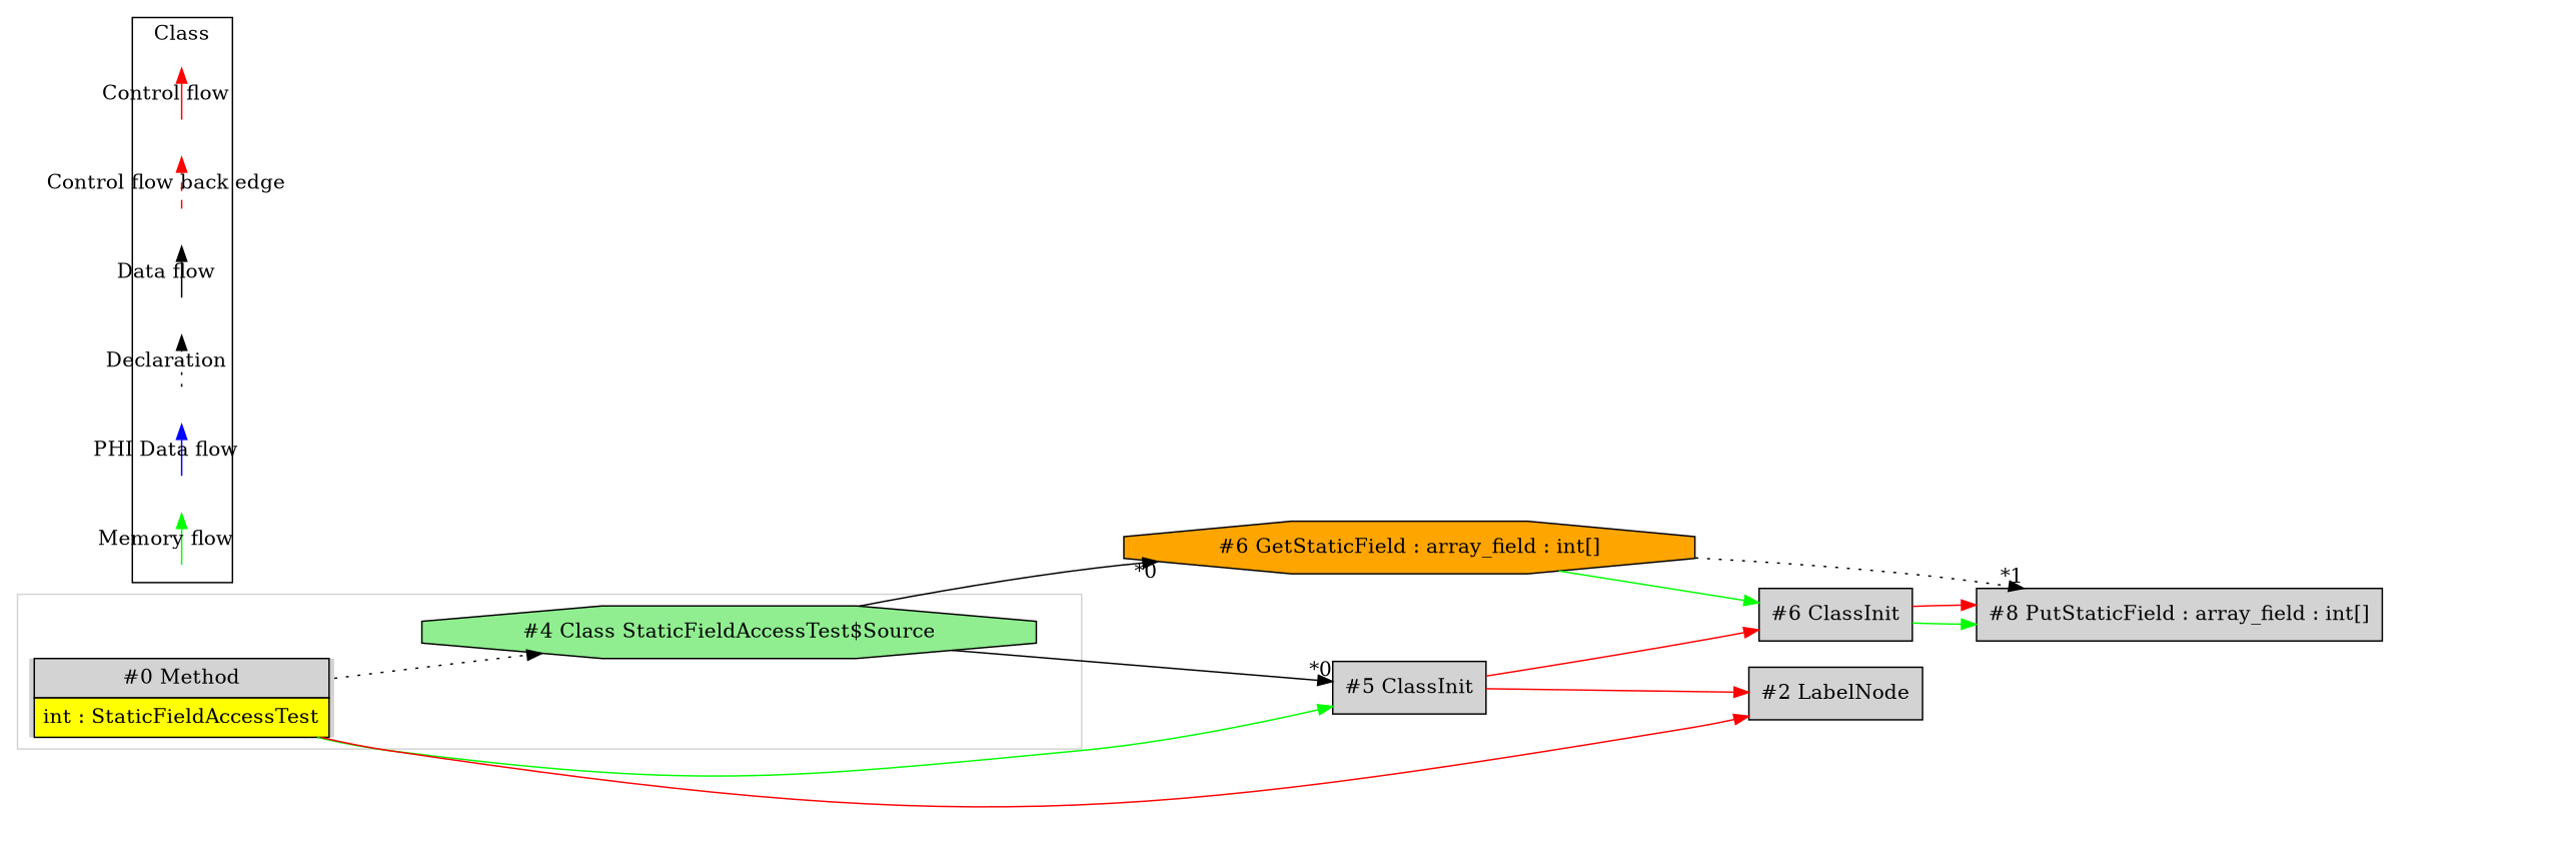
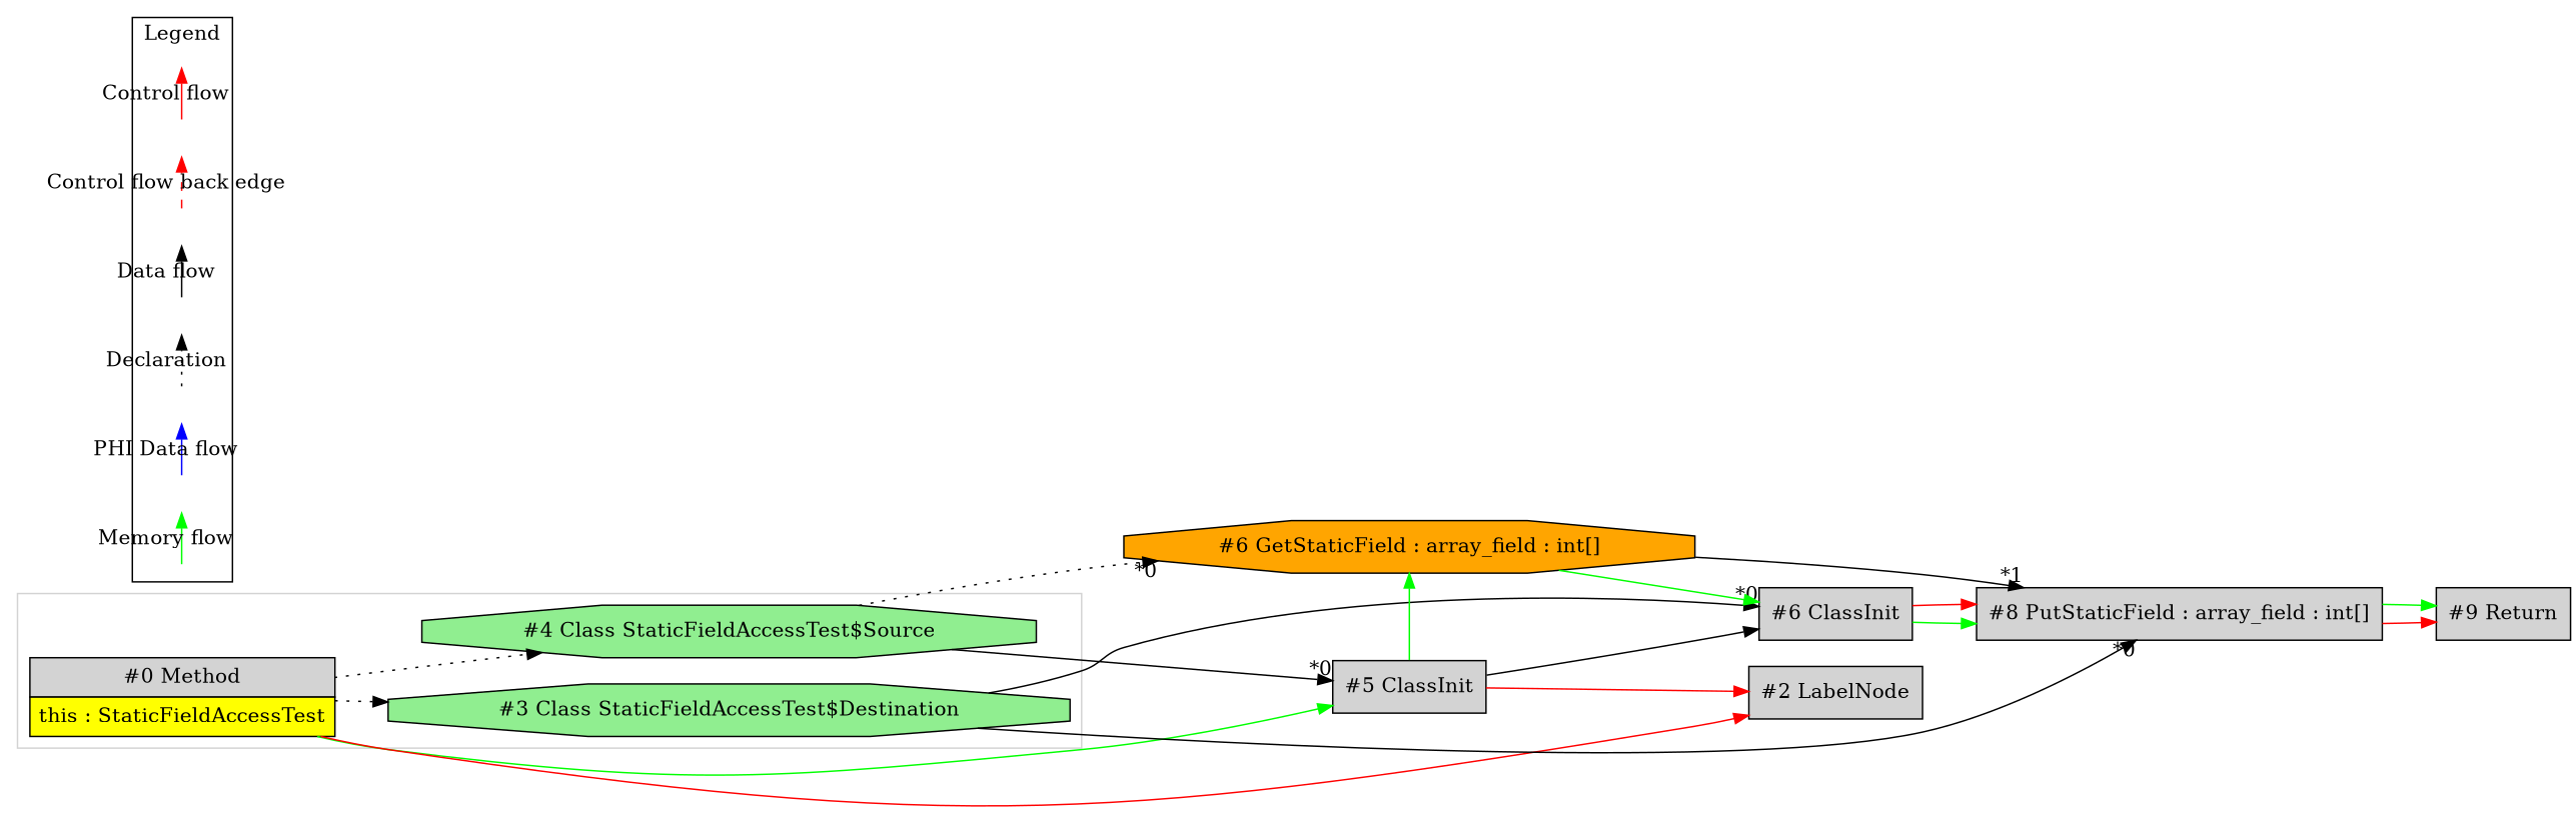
  digraph {
    ordering=in
    rankdir=LR
    node [shape=point style=invis]
    edge [labeldistance=2]
-   n1 [fillcolor=lightgrey label=<<table border="0" cellborder="1" cellspacing="0" cellpadding="5"><tr><td colspan="1">#0 Method</td></tr><tr><td port="prj1" bgcolor="yellow">int : StaticFieldAccessTest</td></tr></table>> margin=0 shape=none style=filled]
+   n1 [fillcolor=lightgrey label=<<table border="0" cellborder="1" cellspacing="0" cellpadding="5"><tr><td colspan="1">#0 Method</td></tr><tr><td port="prj1" bgcolor="yellow">this : StaticFieldAccessTest</td></tr></table>> margin=0 shape=none style=filled]
    n2 [fillcolor=lightgreen label="#4 Class StaticFieldAccessTest$Source" shape=octagon style=filled]
+   n3 [fillcolor=lightgreen label="#3 Class StaticFieldAccessTest$Destination" shape=octagon style=filled]
    c0
    c1
    c2
    c3
    d0
    d1
    d2
    d3
    d4
    d5
    d6
    d7
    n16 [fillcolor=lightgrey label="#5 ClassInit" shape=box style=filled]
    n17 [fillcolor=lightgrey label="#2 LabelNode" shape=box style=filled]
    n18 [fillcolor=orange label="#6 GetStaticField : array_field : int[]" shape=octagon style=filled]
    n19 [fillcolor=lightgrey label="#6 ClassInit" shape=box style=filled]
    n20 [fillcolor=lightgrey label="#8 PutStaticField : array_field : int[]" shape=box style=filled]
+   n21 [fillcolor=lightgrey label="#9 Return" shape=box style=filled]
    subgraph cluster_1 {
      color=lightgray
      n1
      n2
+     n3
    }
    subgraph cluster_2 {
-     label=Class
+     label=Legend
      subgraph sub_3 {
        label=Legend
        rank=same
        c0
        c1
        c2
        c3
        d0
        d1
        d2
        d3
        d4
        d5
        d6
        d7
      }
    }
    n1 -> n2 [style=dotted labeldistance=""]
+   n1 -> n3 [style=dotted labeldistance=""]
    n1 -> n16 [color=green constraint=false]
    n1 -> n17 [color=red fontcolor=red]
    n2 -> n16 [headlabel="*0"]
-   n2 -> n18 [headlabel="*0"]
+   n2 -> n18 [headlabel="*0" style=dotted]
+   n3 -> n19 [headlabel="*0"]
+   n3 -> n20 [headlabel="*0"]
    c0 -> c1 [color=red label="Control flow" style=solid labeldistance=""]
    c2 -> c3 [color=red label="Control flow back edge" style=dashed labeldistance=""]
    d0 -> d1 [label="Data flow" labeldistance=""]
    d2 -> d3 [label=Declaration style=dotted labeldistance=""]
    d4 -> d5 [color=blue label="PHI Data flow" labeldistance=""]
    d6 -> d7 [color=green label="Memory flow" labeldistance=""]
    n16 -> n17 [color=red fontcolor=red]
-   n16 -> n19 [color=red fontcolor=red]
+   n16 -> n18 [color=green constraint=false]
+   n16 -> n19 [color=black fontcolor=red]
    n18 -> n19 [color=green constraint=false]
-   n18 -> n20 [headlabel="*1" style=dotted]
+   n18 -> n20 [headlabel="*1"]
    n19 -> n20 [color=green constraint=false]
    n19 -> n20 [color=red fontcolor=red]
+   n20 -> n21 [color=red fontcolor=red]
+   n20 -> n21 [color=green constraint=false]
  }
